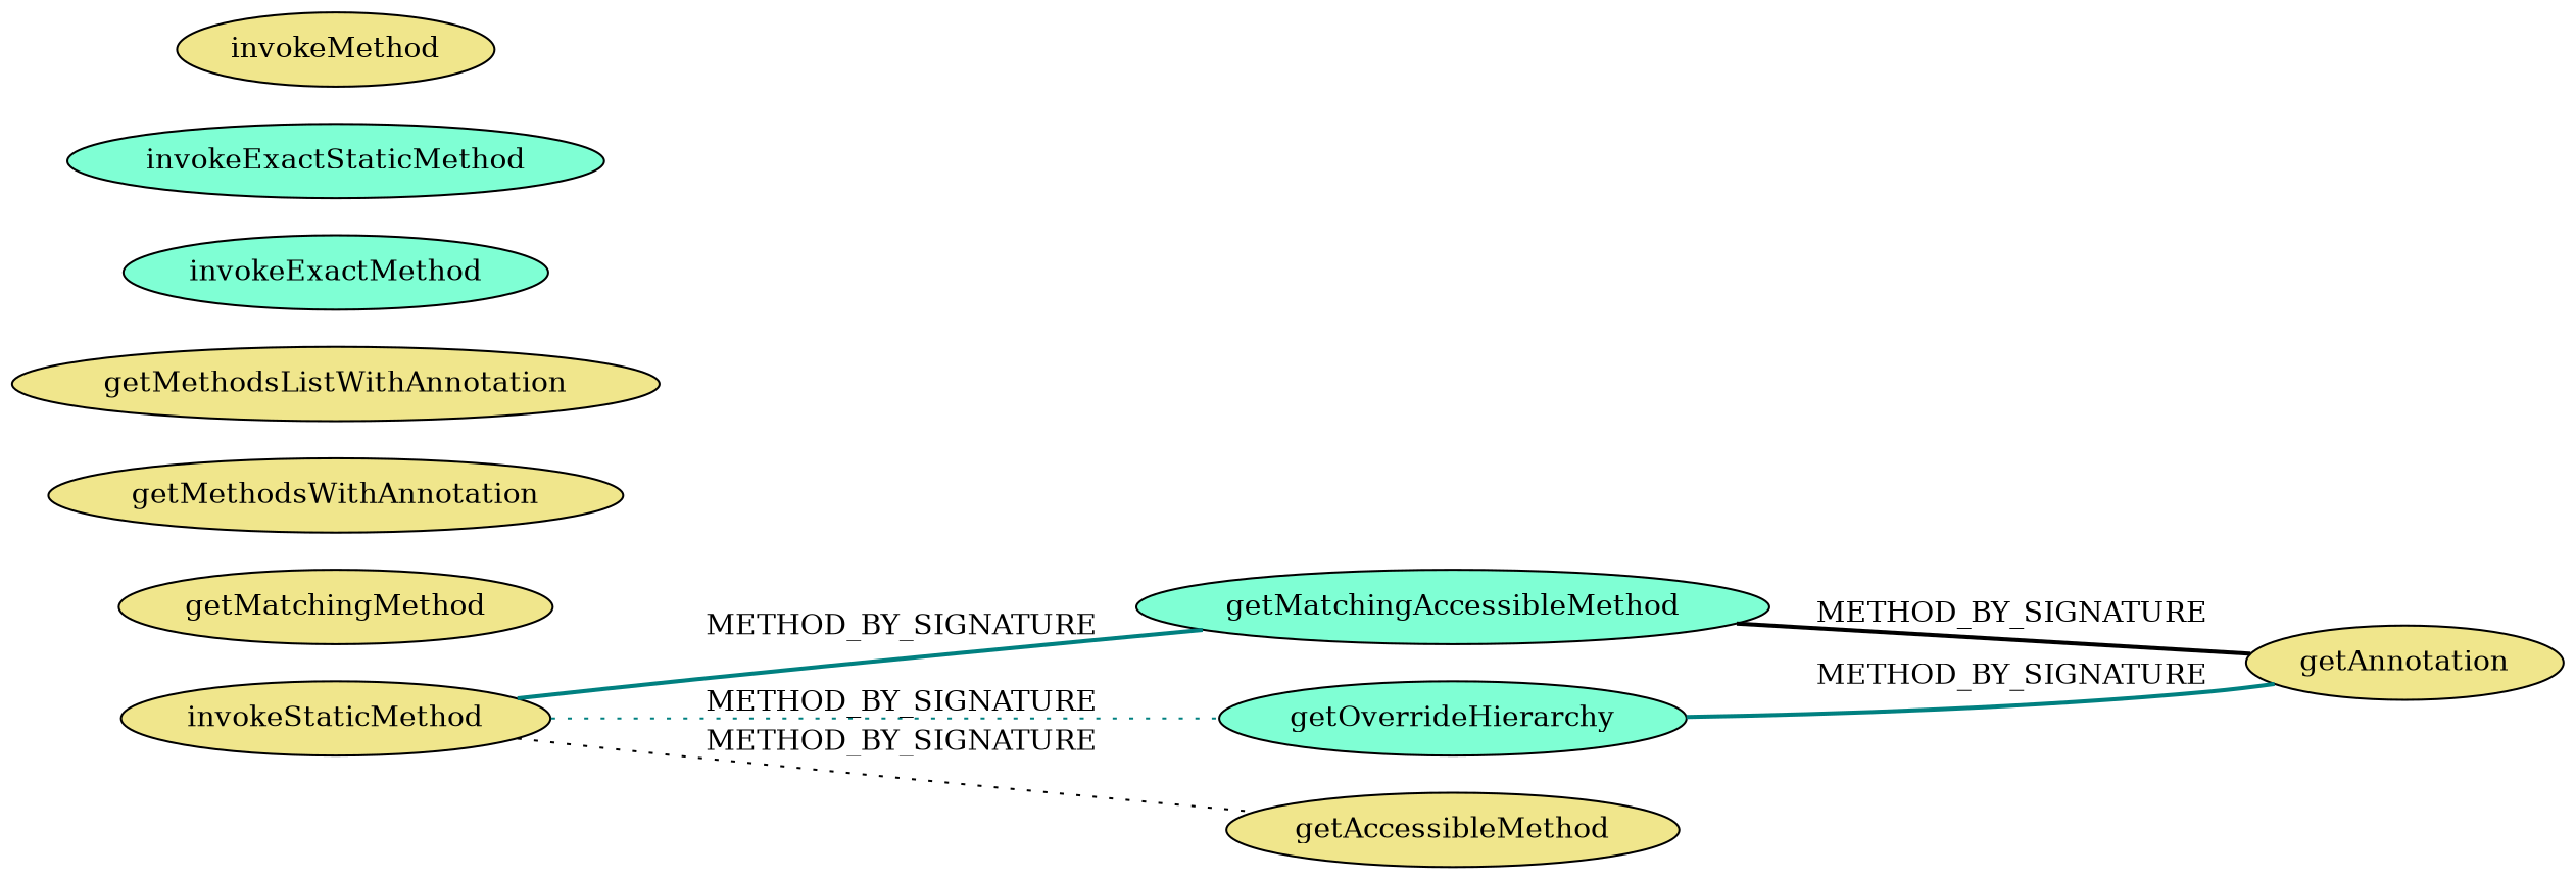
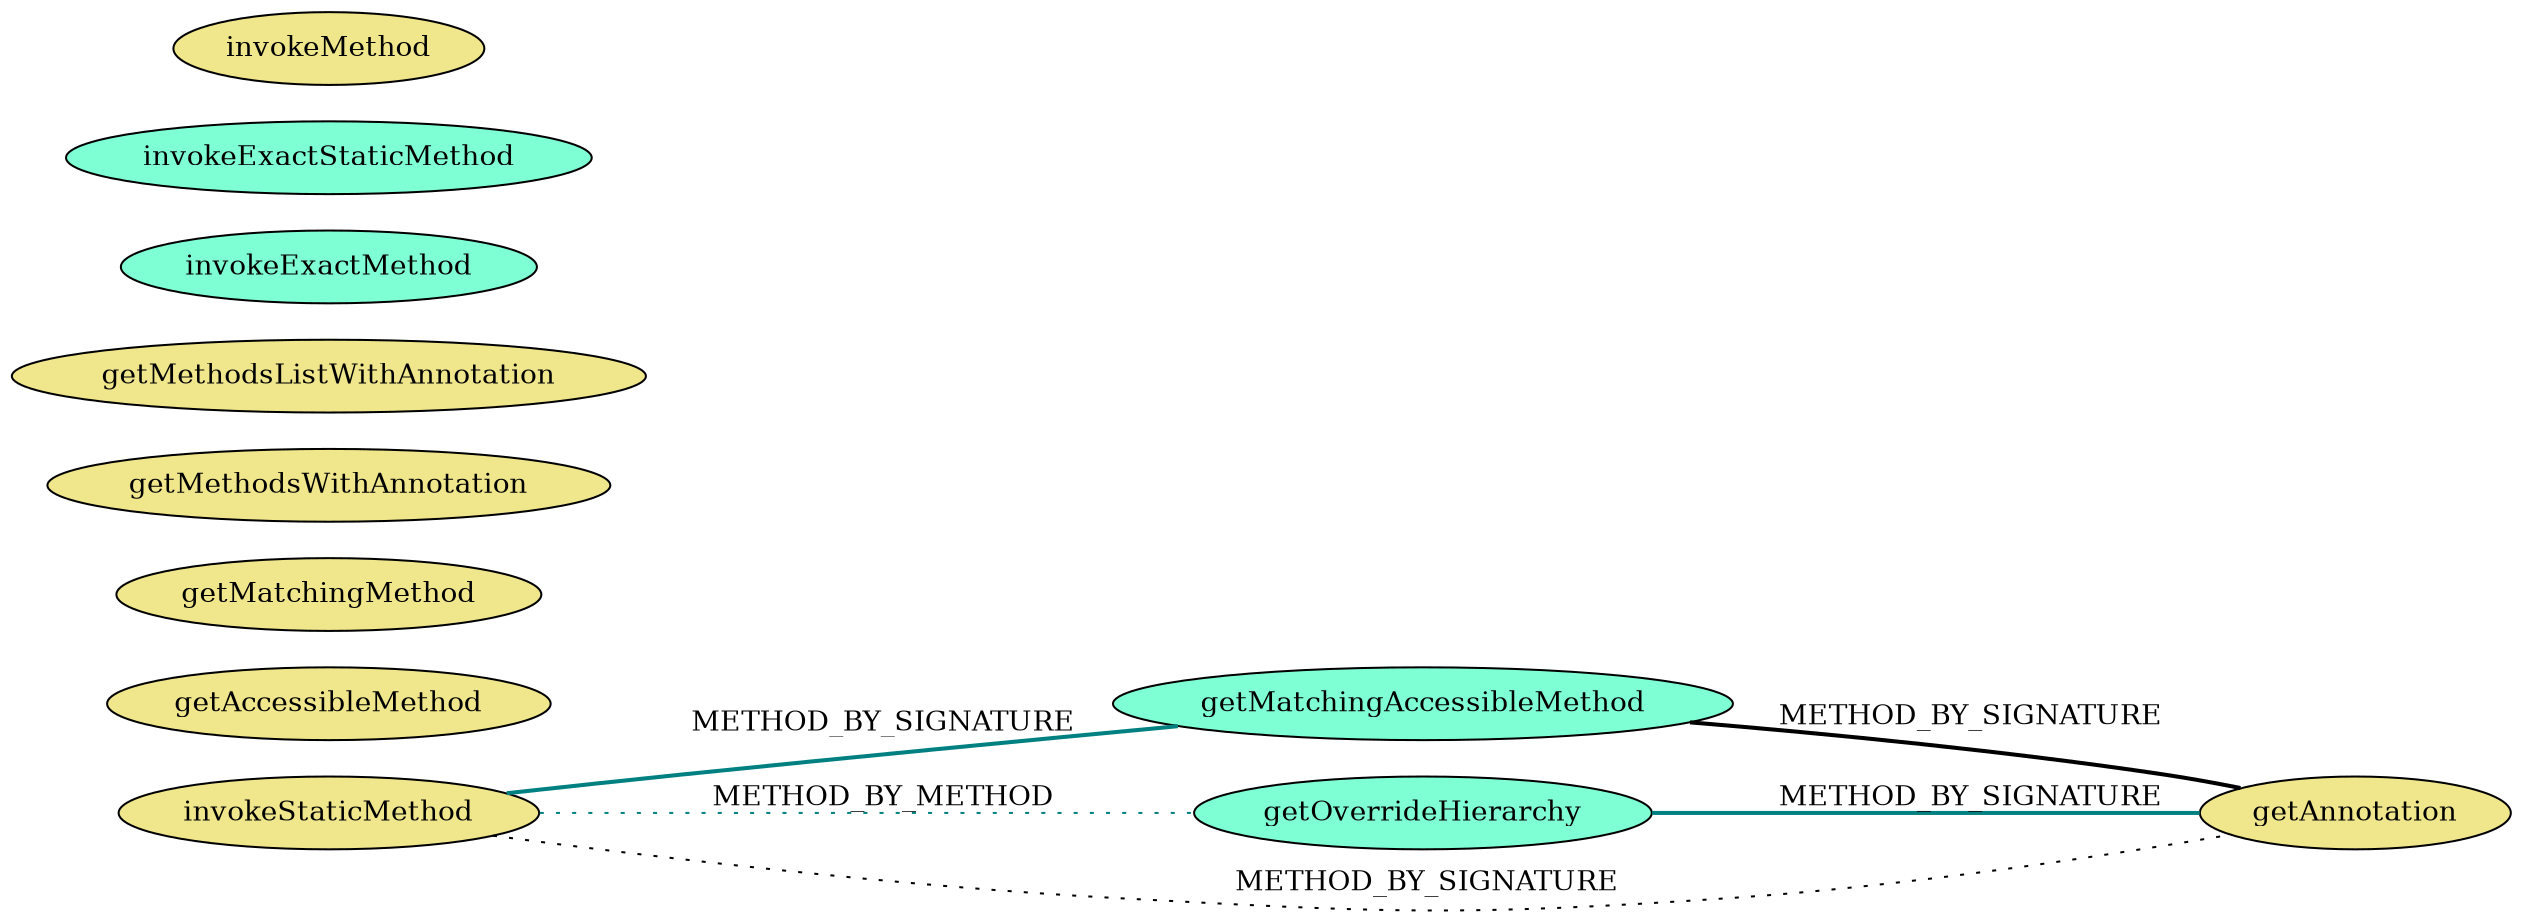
  digraph {
    rankdir=LR
    node [fillcolor=khaki style=filled]
    edge [color=teal dir=none style=bold]
    getMatchingAccessibleMethod [fillcolor=aquamarine]
    invokeStaticMethod
    getOverrideHierarchy [fillcolor=aquamarine]
    getAnnotation
    getAccessibleMethod
    getMatchingMethod
    getMethodsWithAnnotation
    getMethodsListWithAnnotation
    invokeExactMethod [fillcolor=aquamarine]
    invokeExactStaticMethod [fillcolor=aquamarine]
    invokeMethod
    getMatchingAccessibleMethod -> getAnnotation [color=black label=" METHOD_BY_SIGNATURE"]
    invokeStaticMethod -> getMatchingAccessibleMethod [label=" METHOD_BY_SIGNATURE"]
-   invokeStaticMethod -> getOverrideHierarchy [label=" METHOD_BY_SIGNATURE" style=dotted]
-   invokeStaticMethod -> getAccessibleMethod [color=black label=" METHOD_BY_SIGNATURE" style=dotted]
+   invokeStaticMethod -> getOverrideHierarchy [label=" METHOD_BY_METHOD" style=dotted]
+   invokeStaticMethod -> getAnnotation [color=black label=" METHOD_BY_SIGNATURE" style=dotted]
    getOverrideHierarchy -> getAnnotation [label=" METHOD_BY_SIGNATURE"]
  }
